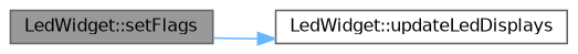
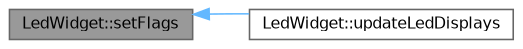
  digraph {
    rankdir=LR
    node [fontname=Helvetica fontsize=10 shape=box style=filled]
    n1 [color=gray40 fillcolor=grey60 fontcolor=black height=0.2 label="LedWidget::setFlags" width=0.4]
    n2 [color=grey40 fillcolor=white height=0.2 label="LedWidget::updateLedDisplays" width=0.4]
-   n1 -> n2 [color=steelblue1 fontname=Helvetica fontsize=10 labelfontname=Helvetica labelfontsize=10 style=solid]
+   n2 -> n1 [color=steelblue1 fontname=Helvetica fontsize=10 labelfontname=Helvetica labelfontsize=10 style=solid]
  }
